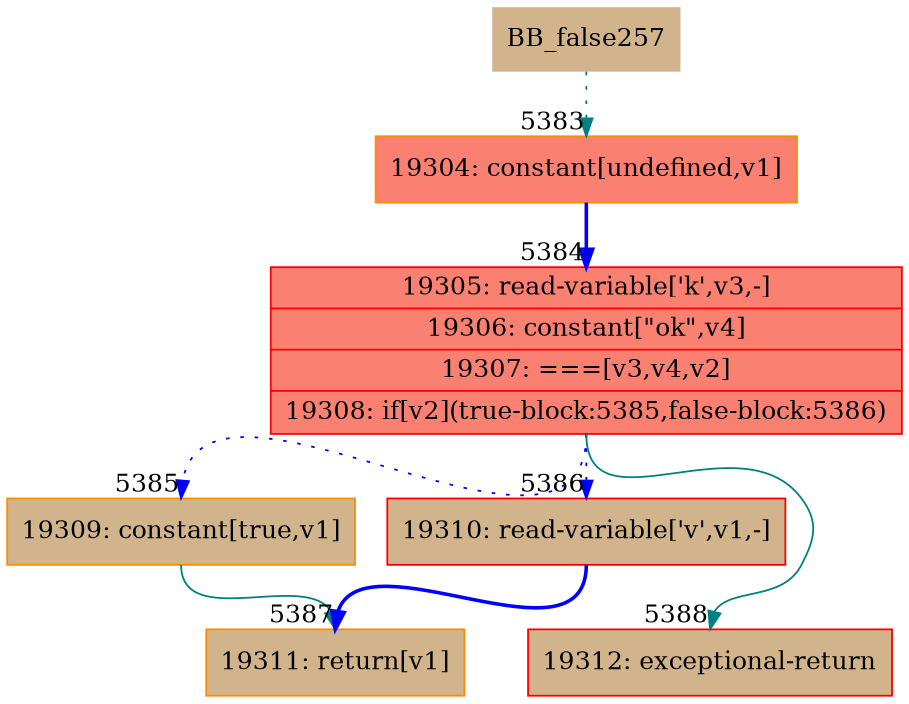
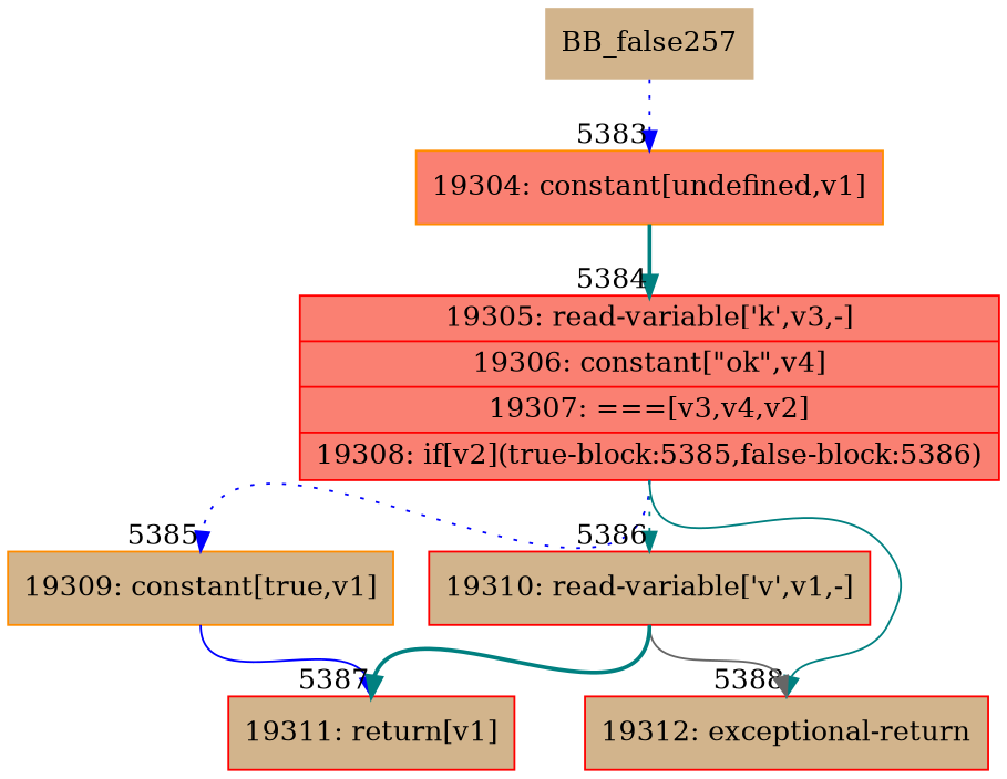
  digraph {
    fontname="DejaVu Serif"
    rankdir=TD
    node [color=darkorange fillcolor=tan fontname="DejaVu Serif" shape=record style=filled]
    edge [color=blue fontname="DejaVu Serif" headport=n style=dotted tailport=s]
    n1 [label=BB_false257 shape=none]
    n2 [fillcolor=salmon label="{19304: constant[undefined,v1]}"]
    n3 [color=red fillcolor=salmon label="{19305: read-variable['k',v3,-]|19306: constant[\"ok\",v4]|19307: ===[v3,v4,v2]|19308: if[v2](true-block:5385,false-block:5386)}"]
    n4 [label="{19309: constant[true,v1]}"]
    n5 [color=red label="{19310: read-variable['v',v1,-]}"]
    n6 [color=red label="{19312: exceptional-return}"]
-   n7 [label="{19311: return[v1]}"]
-   n1 -> n2 [color=teal headlabel="    5383"]
-   n2 -> n3 [headlabel="      5384" style=bold]
+   n7 [color=red label="{19311: return[v1]}"]
+   n1 -> n2 [headlabel="    5383"]
+   n2 -> n3 [color=teal headlabel="      5384" style=bold]
    n3 -> n4 [headlabel="      5385"]
-   n3 -> n5 [headlabel="      5386"]
+   n3 -> n5 [color=teal headlabel="      5386"]
    n3 -> n6 [color=teal headlabel="      5388" style=solid]
-   n4 -> n7 [color=teal headlabel="      5387" style=solid]
-   n5 -> n7 [style=bold]
+   n4 -> n7 [headlabel="      5387" style=solid]
+   n5 -> n6 [color=gray40 style=solid]
+   n5 -> n7 [color=teal style=bold]
  }
